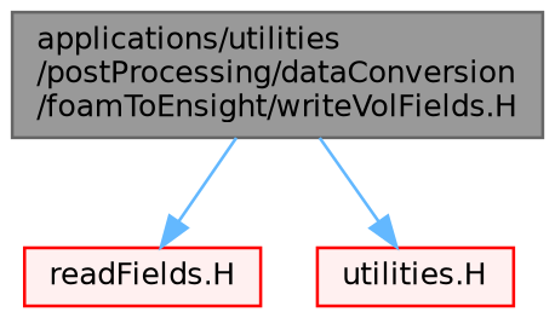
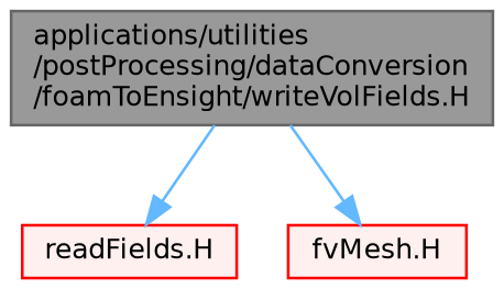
  digraph {
    node [color=red fillcolor="#FFF0F0" fontname=Helvetica fontsize=10 shape=box style=filled]
    edge [color=steelblue1 fontname=Helvetica fontsize=10 labelfontname=Helvetica labelfontsize=10 style=solid]
    n1 [color=gray40 fillcolor=grey60 fontcolor=black height=0.2 label="applications/utilities\l/postProcessing/dataConversion\l/foamToEnsight/writeVolFields.H" width=0.4]
    n2 [height=0.2 label="readFields.H" width=0.4]
-   n3 [height=0.2 label="utilities.H" width=0.4]
+   n3 [height=0.2 label="fvMesh.H" width=0.4]
    n1 -> n2
    n1 -> n3
  }
